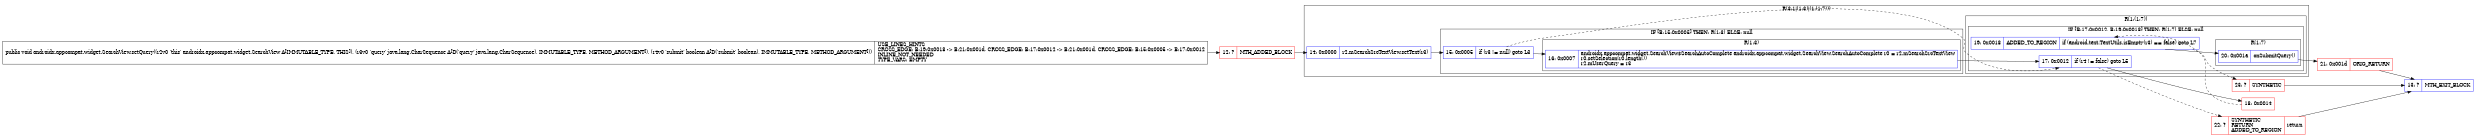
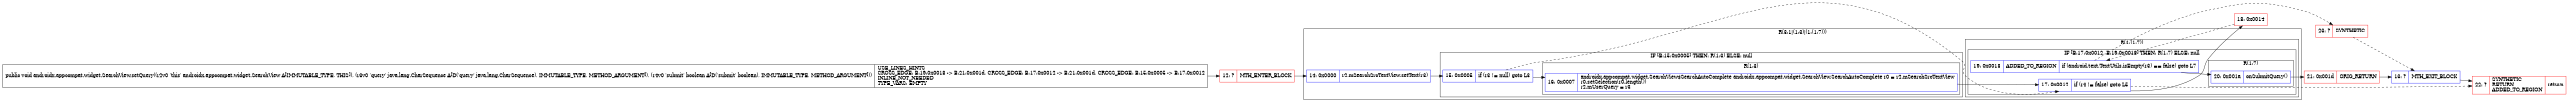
  digraph {
    rankdir=LR
    node [color=blue shape=record]
    n1 [label="{16\:\ 0x0007|androidx.appcompat.widget.SearchView$SearchAutoComplete androidx.appcompat.widget.SearchView.SearchAutoComplete r0 = r2.mSearchSrcTextView\lr0.setSelection(r0.length())\lr2.mUserQuery = r3\l}"]
    n2 [label="{15\:\ 0x0005|if (r3 != null) goto L3\l}"]
    n3 [label="{20\:\ 0x001a|onSubmitQuery()\l}"]
    n4 [label="{17\:\ 0x0012|if (r4 != false) goto L5\l}"]
    n5 [label="{19\:\ 0x0018|ADDED_TO_REGION\l|if (android.text.TextUtils.isEmpty(r3) == false) goto L7\l}"]
    n6 [label="{14\:\ 0x0000|r2.mSearchSrcTextView.setText(r3)\l}"]
    n7 [color=red label="{21\:\ 0x001d|ORIG_RETURN\l}"]
    n8 [color=red label="{18\:\ 0x0014}"]
    n9 [color=red label="{22\:\ ?|SYNTHETIC\lRETURN\lADDED_TO_REGION\l|return\l}"]
    n10 [color=red label="{23\:\ ?|SYNTHETIC\l}"]
    n11 [label="{13\:\ ?|MTH_EXIT_BLOCK\l}"]
-   n12 [color=red label="{12\:\ ?|MTH_ADDED_BLOCK\l}"]
+   n12 [color=red label="{12\:\ ?|MTH_ENTER_BLOCK\l}"]
    n13 [label="{public void androidx.appcompat.widget.SearchView.setQuery((r2v0 'this' androidx.appcompat.widget.SearchView A[IMMUTABLE_TYPE, THIS]), (r3v0 'query' java.lang.CharSequence A[D('query' java.lang.CharSequence), IMMUTABLE_TYPE, METHOD_ARGUMENT]), (r4v0 'submit' boolean A[D('submit' boolean), IMMUTABLE_TYPE, METHOD_ARGUMENT]))  | USE_LINES_HINTS\lCROSS_EDGE: B:19:0x0018 \-\> B:21:0x001d, CROSS_EDGE: B:17:0x0012 \-\> B:21:0x001d, CROSS_EDGE: B:15:0x0005 \-\> B:17:0x0012\lINLINE_NOT_NEEDED\lTYPE_VARS: EMPTY\l}" color=""]
    subgraph cluster_1 {
      label="R(3:1|(1:3)|(1:(1:7)))"
      n6
      subgraph cluster_2 {
        label="IF [B:15:0x0005] THEN: R(1:3) ELSE: null"
        n2
        subgraph cluster_3 {
          label="R(1:3)"
          n1
        }
      }
      subgraph cluster_4 {
        label="R(1:(1:7))"
        subgraph cluster_5 {
          label="IF [B:17:0x0012, B:19:0x0018] THEN: R(1:7) ELSE: null"
          n4
          n5
          subgraph cluster_6 {
            label="R(1:7)"
            n3
          }
        }
      }
    }
    n1 -> n4
    n2 -> n1
    n2 -> n4 [style=dashed]
    n3 -> n7
    n4 -> n8
    n4 -> n9 [style=dashed]
    n5 -> n3
    n5 -> n10 [style=dashed]
    n6 -> n2
    n7 -> n11
    n8 -> n5 [style=dashed]
-   n9 -> n11
-   n10 -> n11
+   n11 -> n9
+   n10 -> n11 [style=dashed]
    n12 -> n6
    n13 -> n12
  }
